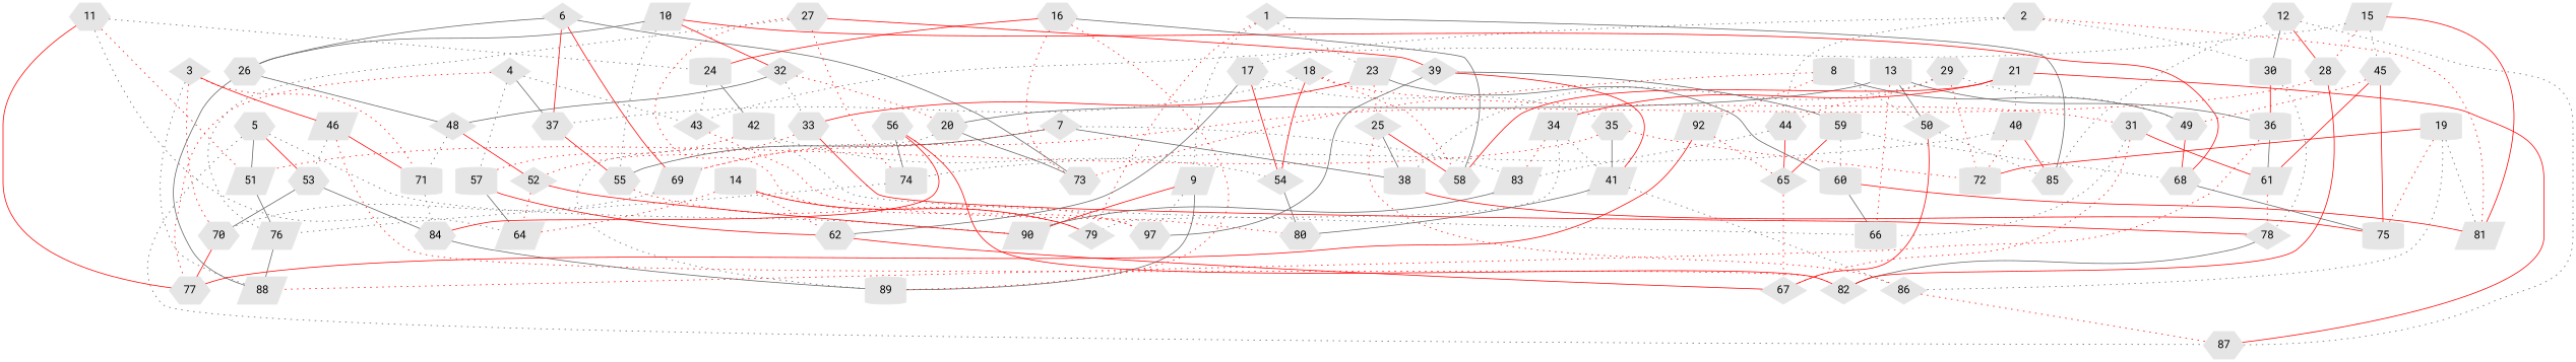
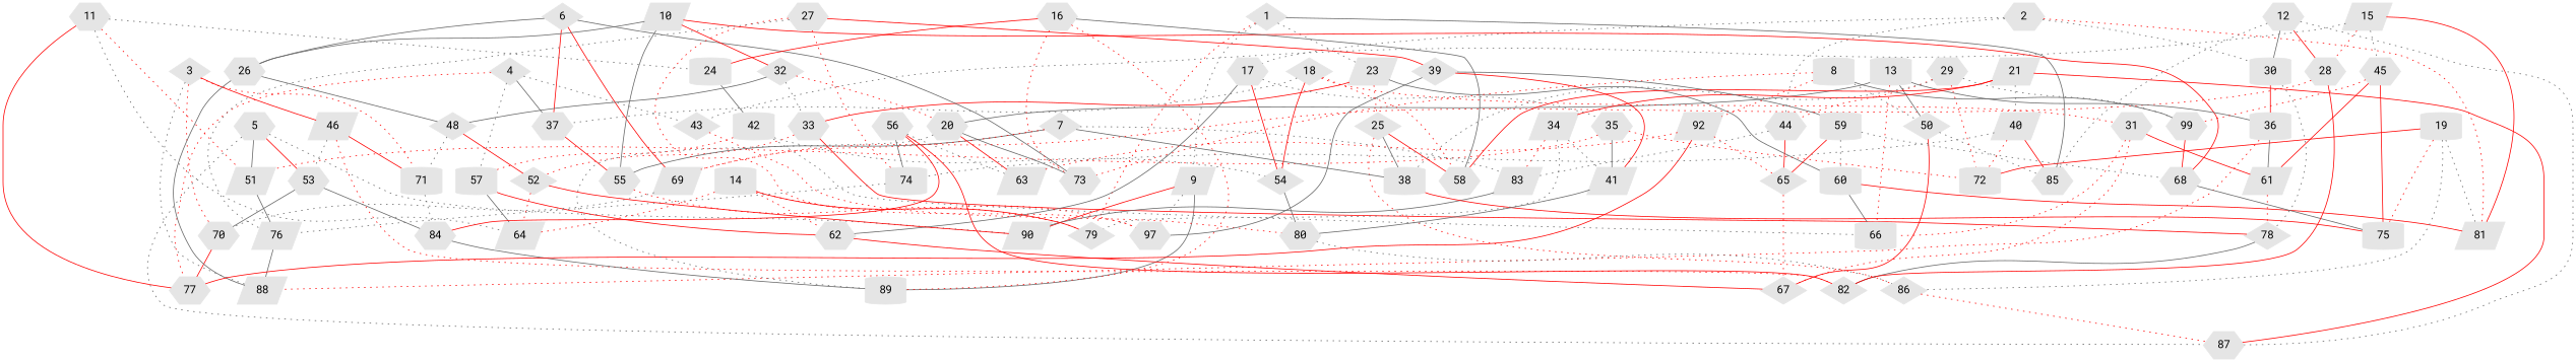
  graph {
    fontname="Roboto Mono"
    node [color=gray90 fontname="Roboto Mono" shape=hexagon style=filled]
    edge [color=red fontname="Roboto Mono" style=dotted]
    1 [shape=diamond]
    9 [shape=parallelogram]
    23 [shape=parallelogram]
    79 [shape=diamond]
    85
    90 [shape=parallelogram]
    n7 [label=97]
    89 [shape=cylinder]
    25 [shape=diamond]
    33
    60 [shape=cylinder]
    2
    17
    30 [shape=cylinder]
    44
    81 [shape=parallelogram]
    62
    35
    54 [shape=diamond]
    36 [shape=cylinder]
    78 [shape=diamond]
    83 [shape=parallelogram]
    65 [shape=diamond]
    3 [shape=diamond]
    46 [shape=parallelogram]
    70
    71 [shape=cylinder]
    88 [shape=parallelogram]
    53
    82 [shape=diamond]
    77
    84
    4 [shape=diamond]
    37
    43 [shape=diamond]
    57 [shape=cylinder]
    55
    80
    64 [shape=parallelogram]
    51 [shape=parallelogram]
    5
    87
    76 [shape=parallelogram]
    6 [shape=diamond]
    26
    69 [shape=parallelogram]
    73
    48 [shape=diamond]
    7 [shape=diamond]
    38 [shape=cylinder]
    75 [shape=cylinder]
    8 [shape=cylinder]
    n53 [label=92 shape=parallelogram]
-   49
+   49 [label=99]
    50 [shape=diamond]
+   63 [shape=parallelogram]
    68
    67 [shape=diamond]
    10 [shape=parallelogram]
    32 [shape=diamond]
    20
    11
    24 [shape=cylinder]
    42 [shape=cylinder]
    12
    28
    13 [shape=cylinder]
    66 [shape=cylinder]
    61 [shape=parallelogram]
    14 [shape=cylinder]
    15 [shape=parallelogram]
    45
    16
    58
    72 [shape=cylinder]
    41 [shape=parallelogram]
    18 [shape=diamond]
    31
    19 [shape=cylinder]
    86 [shape=diamond]
    21 [shape=parallelogram]
    34 [shape=parallelogram]
    40 [shape=parallelogram]
    74 [shape=cylinder]
    52 [shape=diamond]
    27
    39 [shape=diamond]
    59 [shape=cylinder]
    29
    56
    1 -- 9 [color=gray40]
    1 -- 23 [color=gray40]
    1 -- 79
    1 -- 85 [color=gray40 style=solid]
    9 -- 90 [style=solid]
    9 -- n7 [color=gray40]
    9 -- 89 [color=gray40 style=solid]
    23 -- 25
    23 -- 33 [style=solid]
    23 -- 60 [color=gray40 style=solid]
    25 -- 38 [color=gray40 style=solid]
    25 -- 58 [style=solid]
    25 -- 86
    33 -- 78 [style=solid]
    33 -- 52
    60 -- 81 [style=solid]
    60 -- 66 [color=gray40 style=solid]
    2 -- 17 [color=gray40]
    2 -- 30 [color=gray40]
    2 -- 44 [color=gray40]
    2 -- 81
    17 -- 62 [color=gray40 style=solid]
    17 -- 35 [color=gray40]
    17 -- 54 [style=solid]
    30 -- 36 [style=solid]
    30 -- 78 [color=gray40]
    44 -- 83 [color=gray40]
    44 -- 65 [style=solid]
    62 -- 67 [style=solid]
    35 -- 51
    35 -- 72
    35 -- 41 [color=gray40 style=solid]
    54 -- 80 [color=gray40 style=solid]
    36 -- 88
    36 -- 61 [color=gray40 style=solid]
    78 -- 82 [color=gray40 style=solid]
    83 -- 90 [color=gray40 style=solid]
    65 -- 67
    3 -- 46 [style=solid]
    3 -- 70
    3 -- 71
    3 -- 88 [color=gray40]
    46 -- 71 [style=solid]
    46 -- 53 [color=gray40]
    46 -- 82
    70 -- 77 [style=solid]
    71 -- 84 [color=gray40]
    53 -- 70 [color=gray40 style=solid]
    53 -- 84 [color=gray40 style=solid]
    84 -- 89 [color=gray40 style=solid]
    4 -- 77
    4 -- 37 [color=gray40 style=solid]
    4 -- 43 [color=gray40]
    4 -- 57 [color=gray40]
    37 -- 55 [style=solid]
    43 -- 80
    57 -- 62 [style=solid]
    57 -- 64 [color=gray40 style=solid]
    55 -- 79
-   41 -- 86 [color=gray40]
+   80 -- 86 [color=gray40]
    51 -- 76 [color=gray40 style=solid]
    5 -- 90 [color=gray40]
    5 -- 53 [style=solid]
    5 -- 51 [color=gray40 style=solid]
    5 -- 87 [color=gray40]
    76 -- 88 [color=gray40 style=solid]
    6 -- 37 [style=solid]
    6 -- 26 [color=gray40 style=solid]
    6 -- 69 [style=solid]
    6 -- 73 [color=gray40 style=solid]
    26 -- 88 [color=gray40 style=solid]
    26 -- 48 [color=gray40 style=solid]
    69 -- 70 [color=gray40]
    48 -- 71 [color=gray40]
    48 -- 52 [style=solid]
    7 -- 83 [color=gray40]
    7 -- 55 [color=gray40 style=solid]
    7 -- 69
    7 -- 38 [color=gray40 style=solid]
    38 -- 75 [style=solid]
    8 -- 73
    8 -- n53
    8 -- 49 [color=gray40 style=solid]
    8 -- 50 [color=gray40]
    n53 -- 65
    n53 -- 77 [style=solid]
+   n53 -- 63
    49 -- 68 [style=solid]
    50 -- 85 [color=gray40]
    50 -- 67 [style=solid]
    68 -- 75 [color=gray40 style=solid]
-   10 -- 55 [color=gray40]
+   10 -- 55 [color=gray40 style=solid]
    10 -- 26 [color=gray40 style=solid]
    10 -- 68 [style=solid]
    10 -- 32 [style=solid]
    32 -- 33 [color=gray40]
    32 -- 48 [color=gray40 style=solid]
    32 -- 20
    20 -- 89 [color=gray40]
    20 -- 73 [color=gray40 style=solid]
+   20 -- 63 [style=solid]
    11 -- 77 [style=solid]
    11 -- 64 [color=gray40]
    11 -- 51
    11 -- 24 [color=gray40]
-   24 -- 43 [color=gray40]
    24 -- 42 [color=gray40 style=solid]
    42 -- 54 [color=gray40]
    42 -- 57
    42 -- 66 [color=gray40]
    12 -- 85 [color=gray40]
    12 -- 30 [color=gray40 style=solid]
    12 -- 87 [color=gray40]
    12 -- 28 [style=solid]
    28 -- 82 [style=solid]
    28 -- 69
    13 -- 36 [color=gray40 style=solid]
    13 -- 50 [color=gray40 style=solid]
    13 -- 20 [color=gray40 style=solid]
    13 -- 66
    61 -- 78
    14 -- 79 [style=solid]
    14 -- n7
    14 -- 62
    14 -- 64
    15 -- 81 [style=solid]
    15 -- 43 [color=gray40]
    15 -- 28
    15 -- 45 [color=gray40]
    45 -- 75 [style=solid]
    45 -- 49
    45 -- 61 [style=solid]
    16 -- 89
    16 -- 73
    16 -- 24 [style=solid]
    16 -- 58 [color=gray40 style=solid]
    41 -- 80 [color=gray40 style=solid]
    18 -- 54 [style=solid]
    18 -- 37 [color=gray40]
    18 -- 58
    18 -- 31
    31 -- 67
-   31 -- 66 [color=gray40]
+   31 -- 66
    31 -- 61 [style=solid]
    19 -- 81 [color=gray40]
    19 -- 75
    19 -- 72 [style=solid]
    19 -- 86 [color=gray40]
    86 -- 87
    21 -- 87 [style=solid]
    21 -- 58 [style=solid]
    21 -- 34 [style=solid]
    21 -- 40 [color=gray40]
    34 -- 79 [color=gray40]
    34 -- 83
    34 -- 41 [color=gray40]
    40 -- 85 [style=solid]
    40 -- 72
    40 -- 74 [color=gray40]
    74 -- 76 [color=gray40]
    52 -- 90 [style=solid]
    52 -- 64
    27 -- n7
    27 -- 76 [color=gray40]
    27 -- 74
    27 -- 39 [style=solid]
    39 -- n7 [color=gray40 style=solid]
    39 -- 41 [style=solid]
    39 -- 59 [color=gray40 style=solid]
    59 -- 60 [color=gray40]
    59 -- 65 [style=solid]
    59 -- 68 [color=gray40]
    29 -- 44
    29 -- 38 [color=gray40]
    29 -- 49 [color=gray40]
    29 -- 72
    56 -- 82 [style=solid]
    56 -- 84 [style=solid]
+   56 -- 63 [color=gray40]
    56 -- 74 [color=gray40 style=solid]
  }
